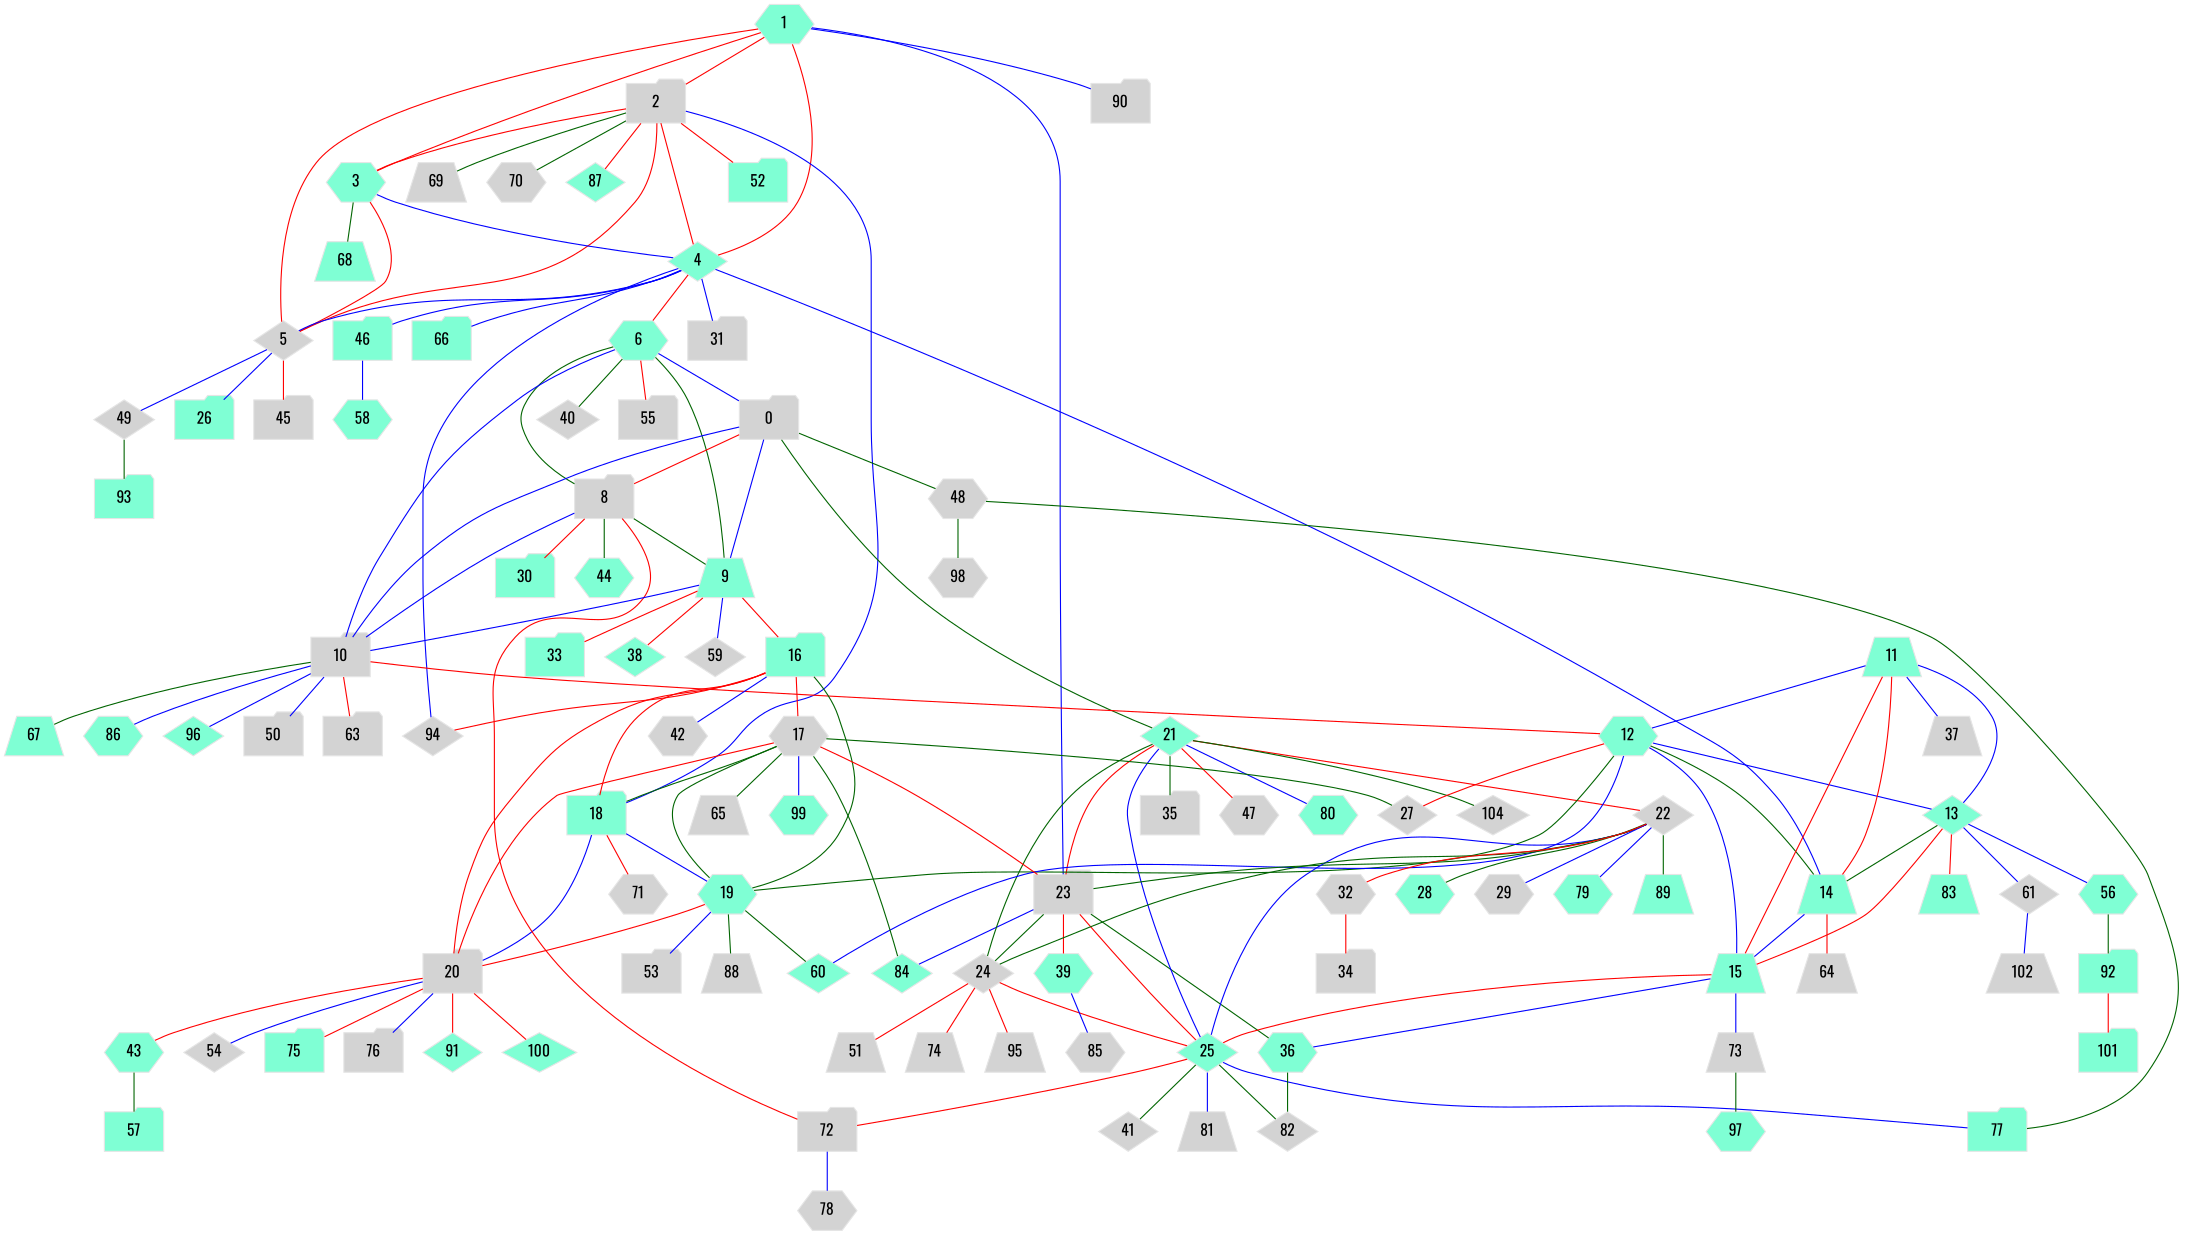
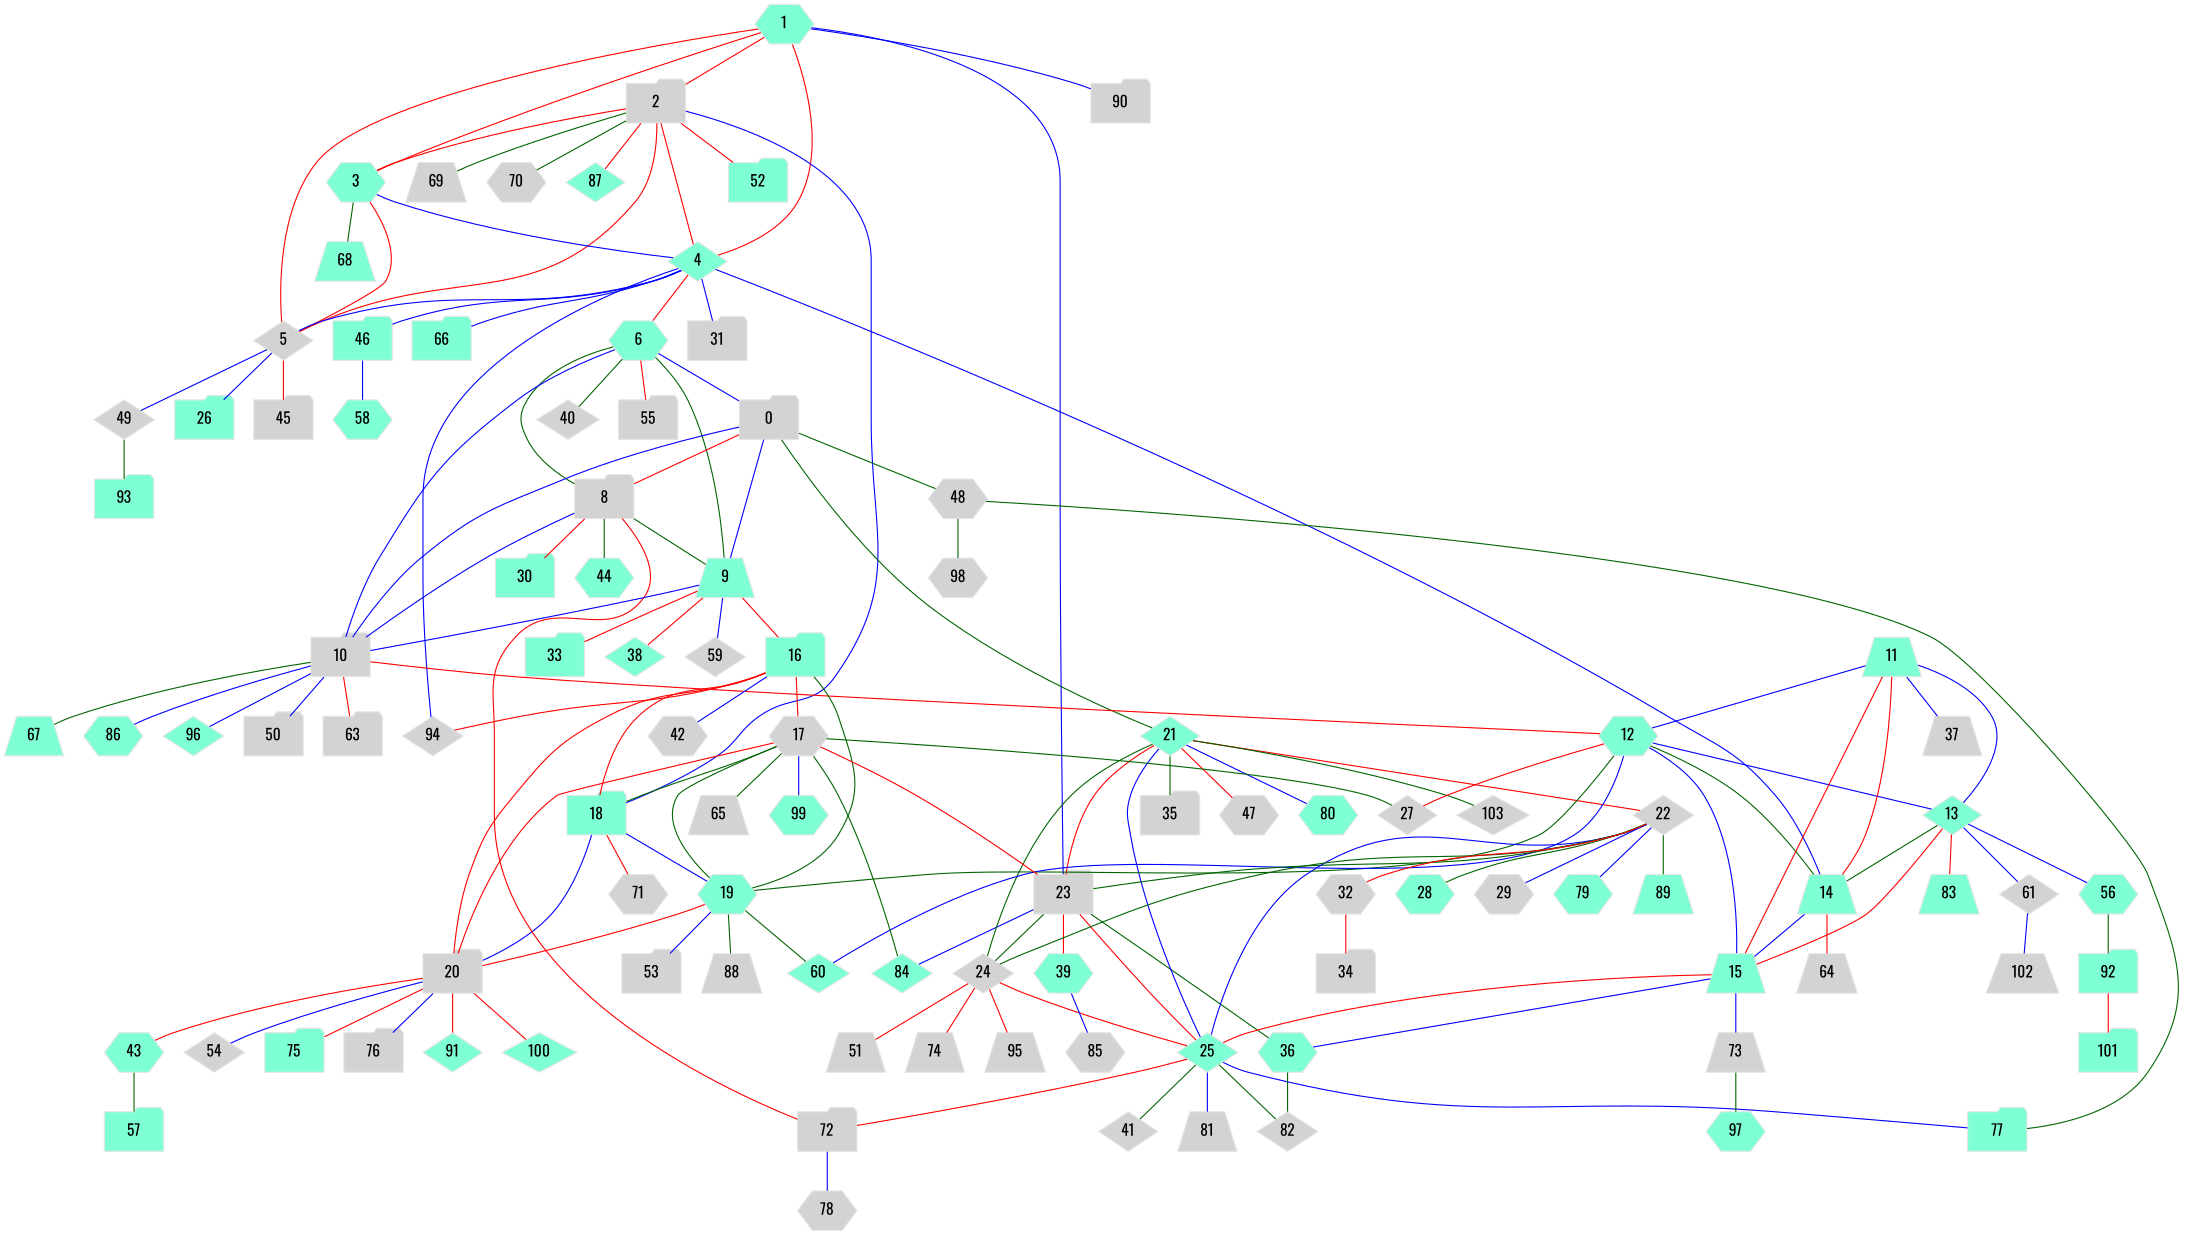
  graph {
    fontname=Oswald
    node [color=gray90 fillcolor=lightgrey fontname=Oswald shape=folder style=filled]
    edge [color=red fontname=Oswald]
    1 [fillcolor=aquamarine shape=hexagon]
    2
    3 [fillcolor=aquamarine shape=hexagon]
    4 [fillcolor=aquamarine shape=diamond]
    5 [shape=diamond]
    23
    90
    18 [fillcolor=aquamarine]
    52 [fillcolor=aquamarine]
    69 [shape=trapezium]
    70 [shape=hexagon]
    87 [fillcolor=aquamarine shape=diamond]
    68 [fillcolor=aquamarine shape=trapezium]
    6 [fillcolor=aquamarine shape=hexagon]
    14 [fillcolor=aquamarine shape=trapezium]
    31
    46 [fillcolor=aquamarine]
    66 [fillcolor=aquamarine]
    94 [shape=diamond]
    26 [fillcolor=aquamarine]
    45
    49 [shape=diamond]
    25 [fillcolor=aquamarine shape=diamond]
    36 [fillcolor=aquamarine shape=hexagon]
    84 [fillcolor=aquamarine shape=diamond]
    24 [shape=diamond]
    39 [fillcolor=aquamarine shape=hexagon]
    19 [fillcolor=aquamarine shape=hexagon]
    20
    71 [shape=hexagon]
    n31 [label=0]
    8
    9 [fillcolor=aquamarine shape=trapezium]
    10
    40 [shape=diamond]
    55
    15 [fillcolor=aquamarine shape=trapezium]
    64 [shape=trapezium]
    58 [fillcolor=aquamarine shape=hexagon]
    93 [fillcolor=aquamarine]
    21 [fillcolor=aquamarine shape=diamond]
    48 [shape=hexagon]
    30 [fillcolor=aquamarine]
    44 [fillcolor=aquamarine shape=hexagon]
    72
    16 [fillcolor=aquamarine]
    33 [fillcolor=aquamarine]
    38 [fillcolor=aquamarine shape=diamond]
    59 [shape=diamond]
    12 [fillcolor=aquamarine shape=hexagon]
    50
    63
    67 [fillcolor=aquamarine shape=trapezium]
    86 [fillcolor=aquamarine shape=hexagon]
    96 [fillcolor=aquamarine shape=diamond]
    22 [shape=diamond]
    35
    47 [shape=hexagon]
    80 [fillcolor=aquamarine shape=hexagon]
-   103 [shape=diamond label=104]
+   103 [shape=diamond]
    77 [fillcolor=aquamarine]
    98 [shape=hexagon]
    78 [shape=hexagon]
    17 [shape=hexagon]
    42 [shape=hexagon]
    13 [fillcolor=aquamarine shape=diamond]
    27 [shape=diamond]
    60 [fillcolor=aquamarine shape=diamond]
    11 [fillcolor=aquamarine shape=trapezium]
    37 [shape=trapezium]
    56 [fillcolor=aquamarine shape=hexagon]
    61 [shape=diamond]
    83 [fillcolor=aquamarine shape=trapezium]
    73 [shape=trapezium]
    53
    88 [shape=trapezium]
    92 [fillcolor=aquamarine]
    102 [shape=trapezium]
    41 [shape=diamond]
    81 [shape=trapezium]
    82 [shape=diamond]
    97 [fillcolor=aquamarine shape=hexagon]
    65 [shape=trapezium]
    99 [fillcolor=aquamarine shape=hexagon]
    43 [fillcolor=aquamarine shape=hexagon]
    54 [shape=diamond]
    75 [fillcolor=aquamarine]
    76
    91 [fillcolor=aquamarine shape=diamond]
    100 [fillcolor=aquamarine shape=diamond]
    57 [fillcolor=aquamarine]
    28 [fillcolor=aquamarine shape=hexagon]
    29 [shape=hexagon]
    32 [shape=hexagon]
    79 [fillcolor=aquamarine shape=hexagon]
    89 [fillcolor=aquamarine shape=trapezium]
    51 [shape=trapezium]
    74 [shape=trapezium]
    95 [shape=trapezium]
    34
    85 [shape=hexagon]
    101 [fillcolor=aquamarine]
    1 -- 2
    1 -- 3
    1 -- 4
    1 -- 5
    1 -- 23 [color=blue]
    1 -- 90 [color=blue]
    2 -- 3
    2 -- 4
    2 -- 5
    2 -- 18 [color=blue]
    2 -- 52
    2 -- 69 [color=darkgreen]
    2 -- 70 [color=darkgreen]
    2 -- 87
    3 -- 4 [color=blue]
    3 -- 5
    3 -- 68 [color=darkgreen]
    4 -- 5 [color=blue]
    4 -- 6
    4 -- 14 [color=blue]
    4 -- 31 [color=blue]
    4 -- 46 [color=blue]
    4 -- 66 [color=blue]
    4 -- 94 [color=blue]
    5 -- 26 [color=blue]
    5 -- 45
    5 -- 49 [color=blue]
    23 -- 25
    23 -- 36 [color=darkgreen]
    23 -- 84 [color=blue]
    23 -- 24 [color=darkgreen]
    23 -- 39
    18 -- 19 [color=blue]
    18 -- 20 [color=blue]
    18 -- 71
    6 -- n31 [color=blue]
    6 -- 8 [color=darkgreen]
    6 -- 9 [color=darkgreen]
    6 -- 10 [color=blue]
    6 -- 40 [color=darkgreen]
    6 -- 55
    14 -- 15 [color=blue]
    14 -- 64
    46 -- 58 [color=blue]
    49 -- 93 [color=darkgreen]
    25 -- 72
    25 -- 77 [color=blue]
    25 -- 41 [color=darkgreen]
    25 -- 81 [color=blue]
    25 -- 82 [color=darkgreen]
    36 -- 82 [color=darkgreen]
    24 -- 25
    24 -- 51
    24 -- 74
    24 -- 95
    39 -- 85 [color=blue]
    19 -- 20
    19 -- 60 [color=darkgreen]
    19 -- 53 [color=blue]
    19 -- 88 [color=darkgreen]
    20 -- 43
    20 -- 54 [color=blue]
    20 -- 75
    20 -- 76 [color=blue]
    20 -- 91
    20 -- 100
    n31 -- 8
    n31 -- 9 [color=blue]
    n31 -- 10 [color=blue]
    n31 -- 21 [color=darkgreen]
    n31 -- 48 [color=darkgreen]
    8 -- 9 [color=darkgreen]
    8 -- 10 [color=blue]
    8 -- 30
    8 -- 44 [color=darkgreen]
    8 -- 72
    9 -- 10 [color=blue]
    9 -- 16
    9 -- 33
    9 -- 38
    9 -- 59 [color=blue]
    10 -- 12
    10 -- 50 [color=blue]
    10 -- 63
    10 -- 67 [color=darkgreen]
    10 -- 86 [color=blue]
    10 -- 96 [color=blue]
    15 -- 25
    15 -- 36 [color=blue]
    15 -- 73 [color=blue]
    21 -- 23
    21 -- 25 [color=blue]
    21 -- 24 [color=darkgreen]
    21 -- 22
    21 -- 35 [color=darkgreen]
    21 -- 47
    21 -- 80 [color=blue]
    21 -- 103 [color=darkgreen]
    48 -- 77 [color=darkgreen]
    48 -- 98 [color=darkgreen]
    72 -- 78 [color=blue]
    16 -- 18
    16 -- 94
    16 -- 19 [color=darkgreen]
    16 -- 20
    16 -- 17
    16 -- 42 [color=blue]
    12 -- 14 [color=darkgreen]
    12 -- 19 [color=darkgreen]
    12 -- 15 [color=blue]
    12 -- 13 [color=blue]
    12 -- 27
    12 -- 60 [color=blue]
    22 -- 23 [color=darkgreen]
    22 -- 25 [color=blue]
    22 -- 24 [color=darkgreen]
    22 -- 28 [color=darkgreen]
    22 -- 29 [color=blue]
    22 -- 32
    22 -- 79 [color=blue]
    22 -- 89 [color=darkgreen]
    17 -- 23
    17 -- 18 [color=darkgreen]
    17 -- 84 [color=darkgreen]
    17 -- 19 [color=darkgreen]
    17 -- 20
    17 -- 27 [color=darkgreen]
    17 -- 65 [color=darkgreen]
    17 -- 99 [color=blue]
    13 -- 14 [color=darkgreen]
    13 -- 15
    13 -- 56 [color=blue]
    13 -- 61 [color=blue]
    13 -- 83
    11 -- 14
    11 -- 15
    11 -- 12 [color=blue]
    11 -- 13 [color=blue]
    11 -- 37 [color=blue]
    56 -- 92 [color=darkgreen]
    61 -- 102 [color=blue]
    73 -- 97 [color=darkgreen]
    92 -- 101
    43 -- 57 [color=darkgreen]
    32 -- 34
  }
